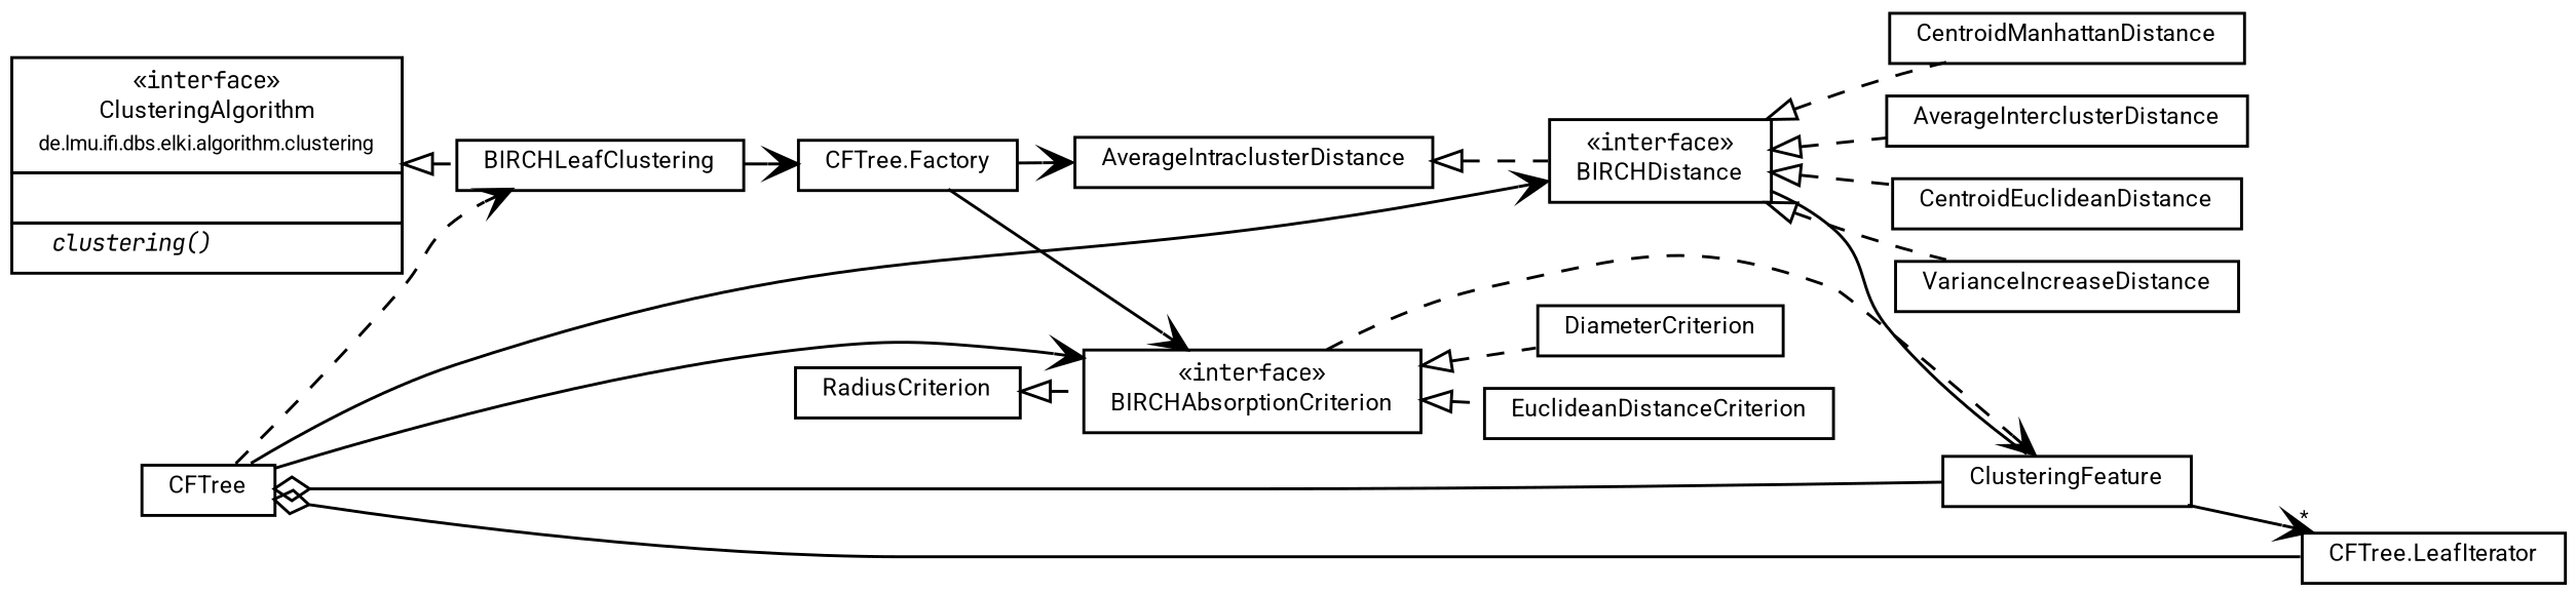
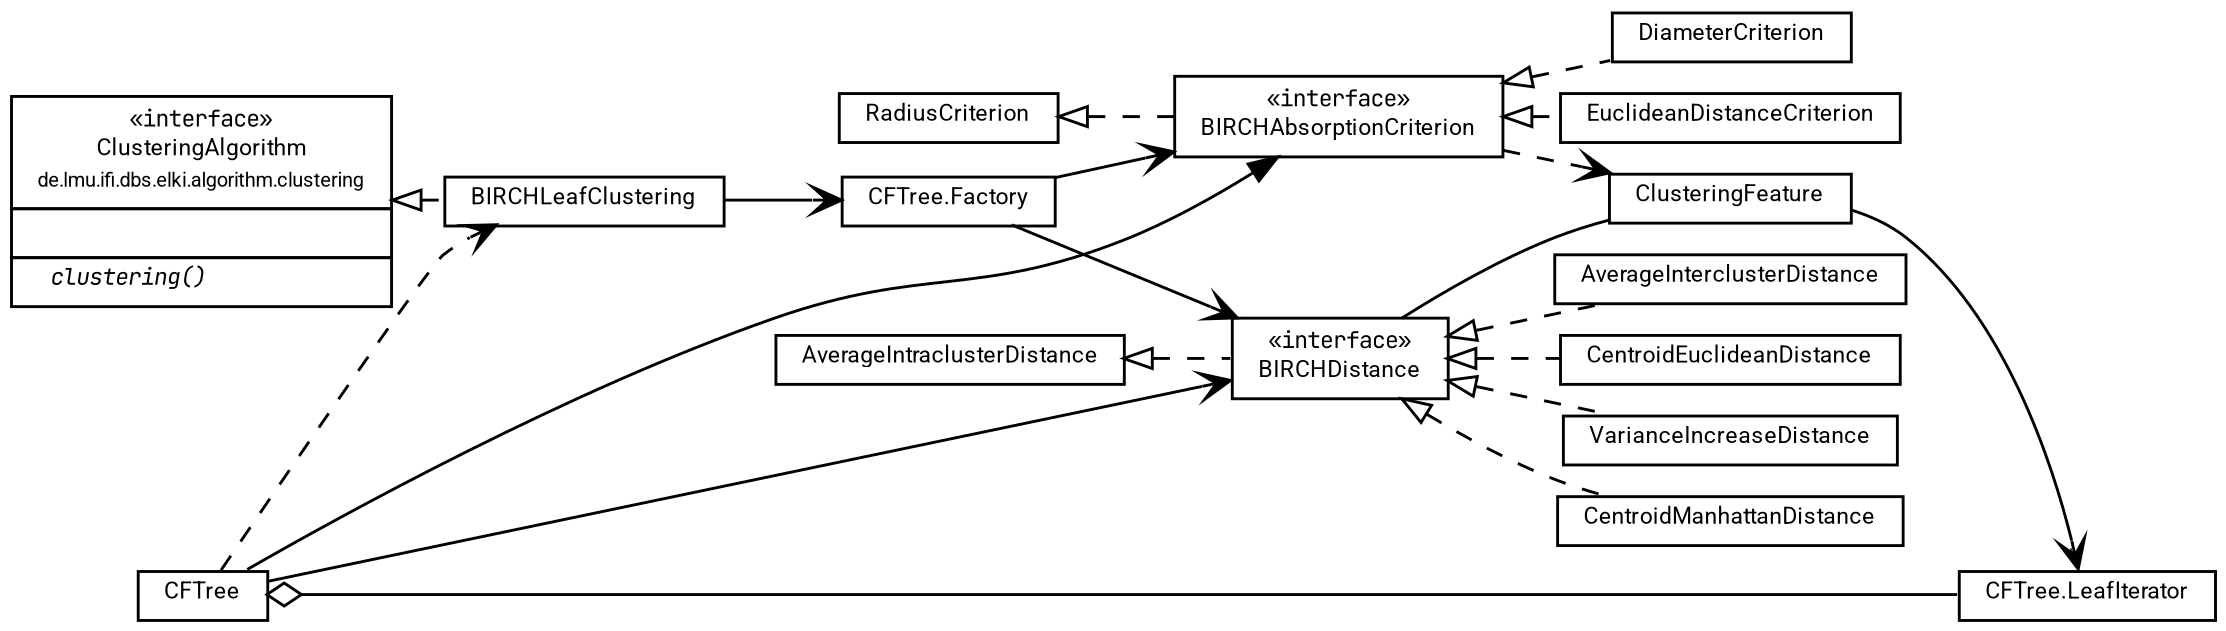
  digraph {
    fontname="JetBrains Mono"
    nodesep=0.15
    rankdir=LR
    ranksep=0.25
    node [fontcolor=black fontname="JetBrains Mono" fontsize=8 margin=0 shape=plaintext]
    edge [color=black fontname="JetBrains Mono" fontsize=7 labelfontname=Roboto labelfontsize=7 weight=9 style=dashed dir=back]
    n1 [height=0 label=<<table title="de.lmu.ifi.dbs.elki.algorithm.clustering.hierarchical.birch.CentroidEuclideanDistance" border="0" cellborder="1" cellspacing="0" cellpadding="2" href="CentroidEuclideanDistance.html" target="_parent"> 		<tr><td><table border="0" cellspacing="0" cellpadding="1"> 		<tr><td align="center" balign="center"> <font face="Roboto">CentroidEuclideanDistance</font> </td></tr> 		</table></td></tr> 		</table>> width=0]
    n2 [height=0 label=<<table title="de.lmu.ifi.dbs.elki.algorithm.clustering.hierarchical.birch.BIRCHLeafClustering" border="0" cellborder="1" cellspacing="0" cellpadding="2" href="BIRCHLeafClustering.html" target="_parent"> 		<tr><td><table border="0" cellspacing="0" cellpadding="1"> 		<tr><td align="center" balign="center"> <font face="Roboto">BIRCHLeafClustering</font> </td></tr> 		</table></td></tr> 		</table>> width=0]
    n3 [height=0 label=<<table title="de.lmu.ifi.dbs.elki.algorithm.clustering.hierarchical.birch.CFTree.Factory" border="0" cellborder="1" cellspacing="0" cellpadding="2" href="CFTree.Factory.html" target="_parent"> 		<tr><td><table border="0" cellspacing="0" cellpadding="1"> 		<tr><td align="center" balign="center"> <font face="Roboto">CFTree.Factory</font> </td></tr> 		</table></td></tr> 		</table>> width=0]
    n4 [height=0 label=<<table title="de.lmu.ifi.dbs.elki.algorithm.clustering.hierarchical.birch.CFTree" border="0" cellborder="1" cellspacing="0" cellpadding="2" href="CFTree.html" target="_parent"> 		<tr><td><table border="0" cellspacing="0" cellpadding="1"> 		<tr><td align="center" balign="center"> <font face="Roboto">CFTree</font> </td></tr> 		</table></td></tr> 		</table>> width=0]
    n5 [height=0 label=<<table title="de.lmu.ifi.dbs.elki.algorithm.clustering.hierarchical.birch.CFTree.LeafIterator" border="0" cellborder="1" cellspacing="0" cellpadding="2" href="CFTree.LeafIterator.html" target="_parent"> 		<tr><td><table border="0" cellspacing="0" cellpadding="1"> 		<tr><td align="center" balign="center"> <font face="Roboto">CFTree.LeafIterator</font> </td></tr> 		</table></td></tr> 		</table>> width=0]
    n6 [height=0 label=<<table title="de.lmu.ifi.dbs.elki.algorithm.clustering.hierarchical.birch.BIRCHDistance" border="0" cellborder="1" cellspacing="0" cellpadding="2" href="BIRCHDistance.html" target="_parent"> 		<tr><td><table border="0" cellspacing="0" cellpadding="1"> 		<tr><td align="center" balign="center"> &#171;interface&#187; </td></tr> 		<tr><td align="center" balign="center"> <font face="Roboto">BIRCHDistance</font> </td></tr> 		</table></td></tr> 		</table>> width=0]
    n7 [height=0 label=<<table title="de.lmu.ifi.dbs.elki.algorithm.clustering.hierarchical.birch.BIRCHAbsorptionCriterion" border="0" cellborder="1" cellspacing="0" cellpadding="2" href="BIRCHAbsorptionCriterion.html" target="_parent"> 		<tr><td><table border="0" cellspacing="0" cellpadding="1"> 		<tr><td align="center" balign="center"> &#171;interface&#187; </td></tr> 		<tr><td align="center" balign="center"> <font face="Roboto">BIRCHAbsorptionCriterion</font> </td></tr> 		</table></td></tr> 		</table>> width=0]
    n8 [height=0 label=<<table title="de.lmu.ifi.dbs.elki.algorithm.clustering.hierarchical.birch.ClusteringFeature" border="0" cellborder="1" cellspacing="0" cellpadding="2" href="ClusteringFeature.html" target="_parent"> 		<tr><td><table border="0" cellspacing="0" cellpadding="1"> 		<tr><td align="center" balign="center"> <font face="Roboto">ClusteringFeature</font> </td></tr> 		</table></td></tr> 		</table>> width=0]
    n9 [height=0 label=<<table title="de.lmu.ifi.dbs.elki.algorithm.clustering.hierarchical.birch.DiameterCriterion" border="0" cellborder="1" cellspacing="0" cellpadding="2" href="DiameterCriterion.html" target="_parent"> 		<tr><td><table border="0" cellspacing="0" cellpadding="1"> 		<tr><td align="center" balign="center"> <font face="Roboto">DiameterCriterion</font> </td></tr> 		</table></td></tr> 		</table>> width=0]
    n10 [height=0 label=<<table title="de.lmu.ifi.dbs.elki.algorithm.clustering.hierarchical.birch.VarianceIncreaseDistance" border="0" cellborder="1" cellspacing="0" cellpadding="2" href="VarianceIncreaseDistance.html" target="_parent"> 		<tr><td><table border="0" cellspacing="0" cellpadding="1"> 		<tr><td align="center" balign="center"> <font face="Roboto">VarianceIncreaseDistance</font> </td></tr> 		</table></td></tr> 		</table>> width=0]
    n11 [height=0 label=<<table title="de.lmu.ifi.dbs.elki.algorithm.clustering.hierarchical.birch.CentroidManhattanDistance" border="0" cellborder="1" cellspacing="0" cellpadding="2" href="CentroidManhattanDistance.html" target="_parent"> 		<tr><td><table border="0" cellspacing="0" cellpadding="1"> 		<tr><td align="center" balign="center"> <font face="Roboto">CentroidManhattanDistance</font> </td></tr> 		</table></td></tr> 		</table>> width=0]
    n12 [height=0 label=<<table title="de.lmu.ifi.dbs.elki.algorithm.clustering.hierarchical.birch.AverageInterclusterDistance" border="0" cellborder="1" cellspacing="0" cellpadding="2" href="AverageInterclusterDistance.html" target="_parent"> 		<tr><td><table border="0" cellspacing="0" cellpadding="1"> 		<tr><td align="center" balign="center"> <font face="Roboto">AverageInterclusterDistance</font> </td></tr> 		</table></td></tr> 		</table>> width=0]
    n13 [height=0 label=<<table title="de.lmu.ifi.dbs.elki.algorithm.clustering.hierarchical.birch.EuclideanDistanceCriterion" border="0" cellborder="1" cellspacing="0" cellpadding="2" href="EuclideanDistanceCriterion.html" target="_parent"> 		<tr><td><table border="0" cellspacing="0" cellpadding="1"> 		<tr><td align="center" balign="center"> <font face="Roboto">EuclideanDistanceCriterion</font> </td></tr> 		</table></td></tr> 		</table>> width=0]
    n14 [height=0 label=<<table title="de.lmu.ifi.dbs.elki.algorithm.clustering.hierarchical.birch.AverageIntraclusterDistance" border="0" cellborder="1" cellspacing="0" cellpadding="2" href="AverageIntraclusterDistance.html" target="_parent"> 		<tr><td><table border="0" cellspacing="0" cellpadding="1"> 		<tr><td align="center" balign="center"> <font face="Roboto">AverageIntraclusterDistance</font> </td></tr> 		</table></td></tr> 		</table>> width=0]
    n15 [height=0 label=<<table title="de.lmu.ifi.dbs.elki.algorithm.clustering.hierarchical.birch.RadiusCriterion" border="0" cellborder="1" cellspacing="0" cellpadding="2" href="RadiusCriterion.html" target="_parent"> 		<tr><td><table border="0" cellspacing="0" cellpadding="1"> 		<tr><td align="center" balign="center"> <font face="Roboto">RadiusCriterion</font> </td></tr> 		</table></td></tr> 		</table>> width=0]
    n16 [height=0 label=<<table title="de.lmu.ifi.dbs.elki.algorithm.clustering.ClusteringAlgorithm" border="0" cellborder="1" cellspacing="0" cellpadding="2" href="../../ClusteringAlgorithm.html" target="_parent"> 		<tr><td><table border="0" cellspacing="0" cellpadding="1"> 		<tr><td align="center" balign="center"> &#171;interface&#187; </td></tr> 		<tr><td align="center" balign="center"> <font face="Roboto">ClusteringAlgorithm</font> </td></tr> 		<tr><td align="center" balign="center"> <font face="Roboto" point-size="7.0">de.lmu.ifi.dbs.elki.algorithm.clustering</font> </td></tr> 		</table></td></tr> 		<tr><td><table border="0" cellspacing="0" cellpadding="1"> 		<tr><td align="left" balign="left">  </td></tr> 		</table></td></tr> 		<tr><td><table border="0" cellspacing="0" cellpadding="1"> 		<tr><td align="left" balign="left"> <i> clustering()</i> </td></tr> 		</table></td></tr> 		</table>> width=0]
    n2 -> n3 [arrowhead=open weight=1 style="" dir=""]
-   n3 -> n14 [arrowhead=open weight=1 style="" dir=""]
+   n3 -> n6 [arrowhead=open weight=1 style="" dir=""]
    n3 -> n7 [arrowhead=open weight=1 style="" dir=""]
    n4 -> n2 [arrowhead=open weight=0 dir=""]
    n4 -> n5 [arrowhead=none arrowtail=ediamond weight=4 style=""]
    n4 -> n6 [arrowhead=open weight=1 style="" dir=""]
-   n4 -> n7 [arrowhead=open weight=1 style="" dir=""]
-   n4 -> n8 [arrowhead=none arrowtail=ediamond weight=4 style=""]
+   n4 -> n7 [arrowhead=normal weight=1 style="" dir=""]
    n6 -> n1 [arrowtail=empty]
    n6 -> n8 [arrowhead=none weight=2 style="" dir=""]
    n6 -> n10 [arrowtail=empty]
    n6 -> n11 [arrowtail=empty]
    n6 -> n12 [arrowtail=empty]
    n7 -> n8 [arrowhead=open weight=0 dir=""]
    n7 -> n9 [arrowtail=empty]
    n7 -> n13 [arrowtail=empty]
    n8 -> n5 [arrowhead=open headlabel="*" weight=1 style="" dir=""]
    n14 -> n6 [arrowtail=empty]
    n15 -> n7 [arrowtail=empty]
    n16 -> n2 [arrowtail=empty]
  }
